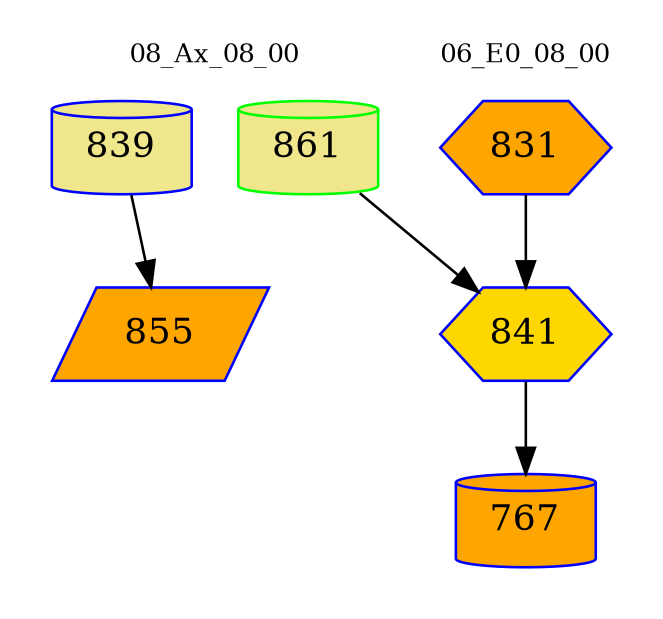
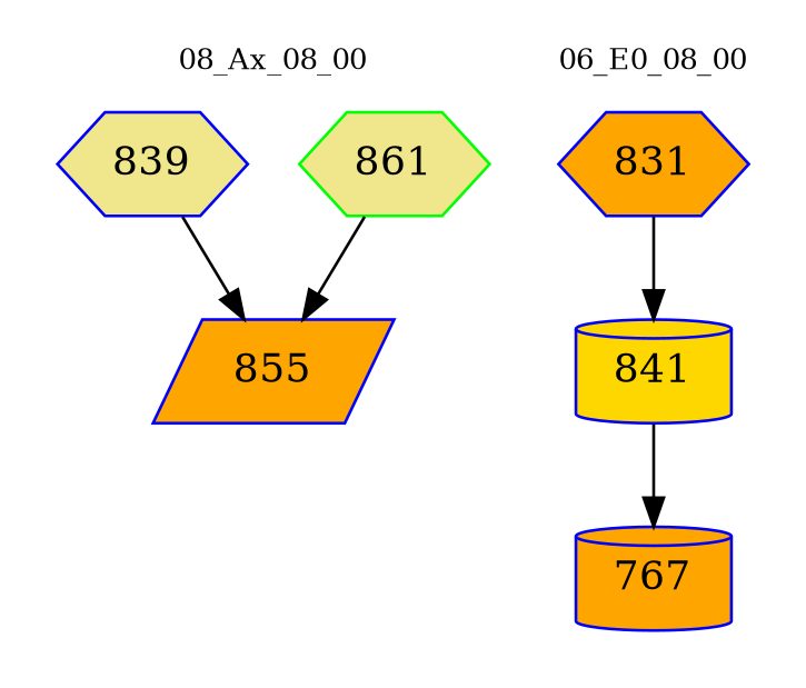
  digraph {
    node [color=blue fillcolor=orange shape=hexagon style=filled]
    edge [color=black style=solid]
-   n1 [color=green fillcolor=khaki label=861 shape=cylinder]
+   n1 [color=green fillcolor=khaki label=861]
    n2 [label=855 shape=parallelogram]
-   n3 [fillcolor=khaki label=839 shape=cylinder]
+   n3 [fillcolor=khaki label=839]
    n4 [label=831]
-   n5 [fillcolor=gold label=841]
+   n5 [fillcolor=gold label=841 shape=cylinder]
    n6 [label=767 shape=cylinder]
    subgraph cluster_1 {
      color=white
      fontsize=10
      label="08_Ax_08_00"
      n1
      n2
      n3
    }
    subgraph cluster_2 {
      color=white
      fontsize=10
      label="06_E0_08_00"
      n4
      n5
      n6
    }
-   n1 -> n5
+   n1 -> n2
    n3 -> n2
    n4 -> n5
    n5 -> n6
  }
